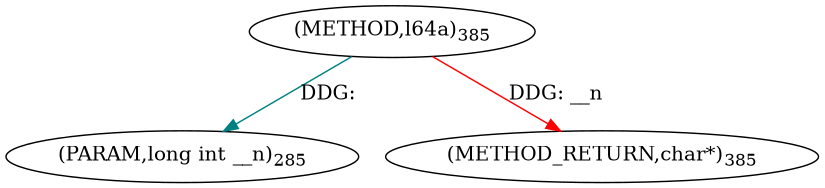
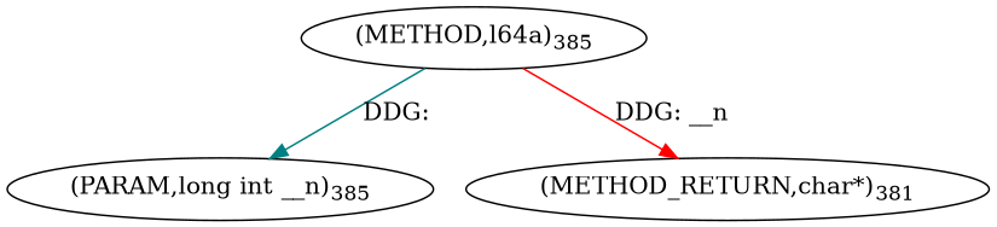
  digraph {
    n1 [label=<(METHOD,l64a)<SUB>385</SUB>>]
-   n2 [label=<(PARAM,long int __n)<SUB>285</SUB>>]
-   n3 [label=<(METHOD_RETURN,char*)<SUB>385</SUB>>]
+   n2 [label=<(PARAM,long int __n)<SUB>385</SUB>>]
+   n3 [label=<(METHOD_RETURN,char*)<SUB>381</SUB>>]
    n1 -> n2 [color=teal label="DDG: "]
    n1 -> n3 [color=red label="DDG: __n"]
  }
